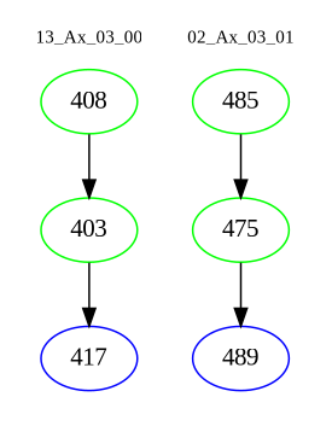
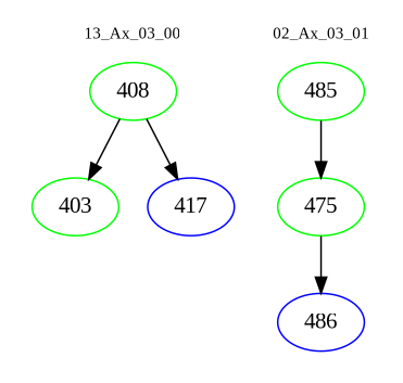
  digraph {
    fontname="Liberation Serif"
    node [color=green fontname="Liberation Serif"]
    edge [color=black fontname="Liberation Serif"]
    n1 [label=408]
    n2 [label=403]
    n3 [color=blue label=417]
    n4 [label=475]
-   n5 [color=blue label=489]
+   n5 [color=blue label=486]
    n6 [label=485]
    subgraph cluster_1 {
      color=white
      fontsize=10
      label="13_Ax_03_00"
      n1
      n2
      n3
    }
    subgraph cluster_2 {
      color=white
      fontsize=10
      label="02_Ax_03_01"
      n4
      n5
      n6
    }
    n1 -> n2
-   n2 -> n3
+   n1 -> n3
    n4 -> n5
    n6 -> n4
  }
